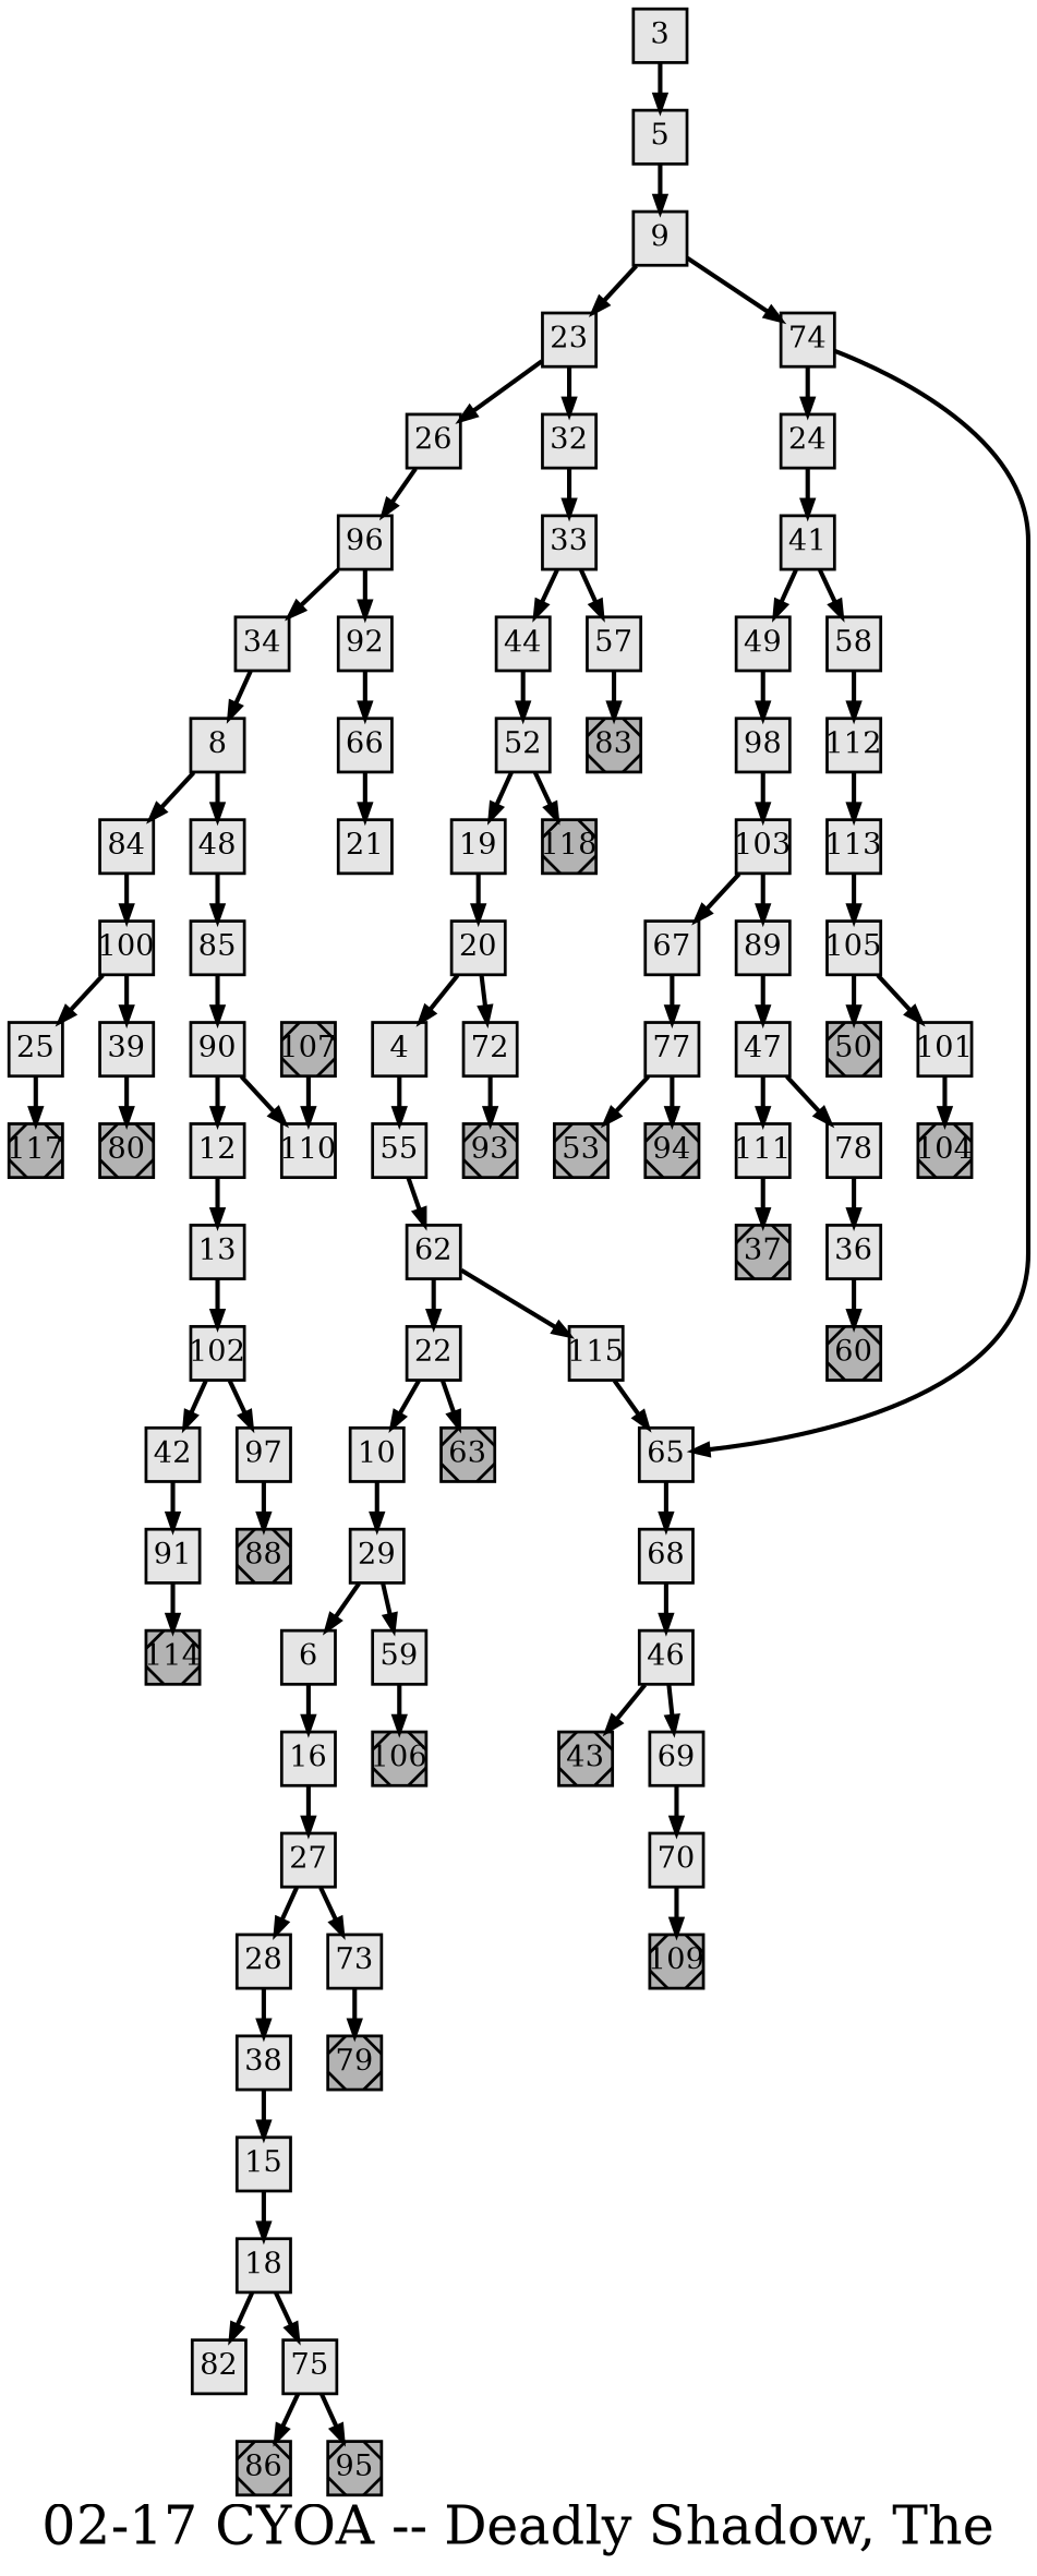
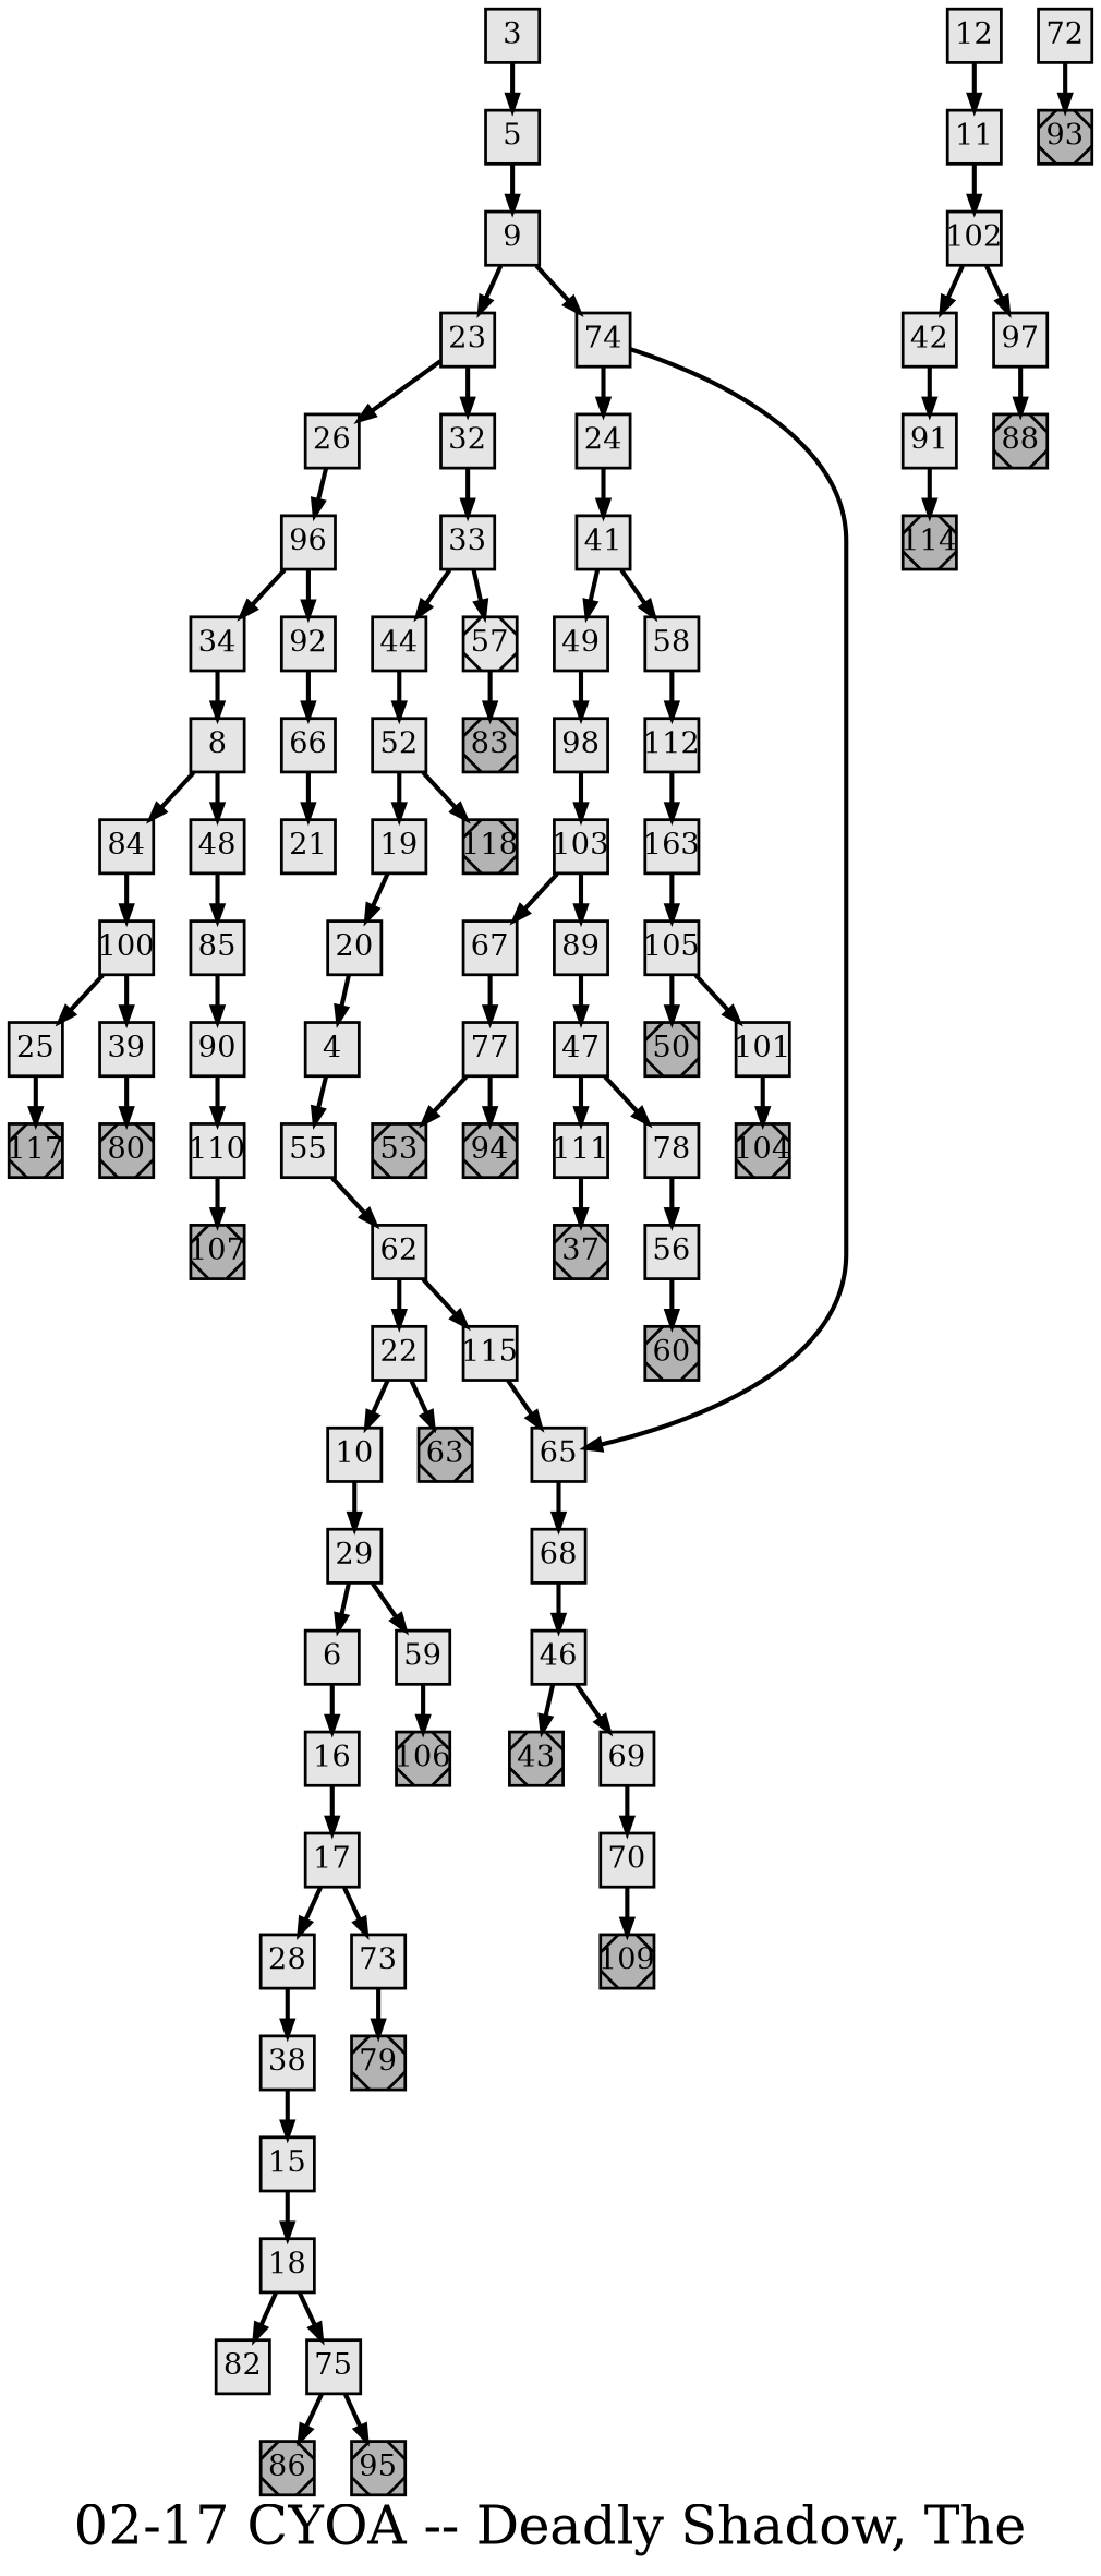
  digraph {
    fontsize=36
    label="02-17 CYOA -- Deadly Shadow, The"
    nodesep=0.35
    ordering=out
    rankdir=TB
    ranksep=0.45
    node [fillcolor=grey90 fixedsize=true fontsize=20 labelfloat=true margin="0,0" penwidth=2 regular=true shape=rect style=filled]
    edge [fontsize=12 labelfloat=true penwidth=3]
    3
    5
    9
    23
    74
    55
    62
    4
    22
    115
    26
    32
    24
    65
    6
    16
-   17 [label=27]
+   17
    28
    73
    8
    84
    48
    100
    85
    25
    39
    90
    96
    33
    41
    68
    10
    29
    59
    106 [fillcolor=grey70 shape=Msquare]
    12
-   13
+   13 [label=11]
    102
    42
    97
    n41 [label=91]
    88 [fillcolor=grey70 shape=Msquare]
    15
    18
    82
    75
    86 [fillcolor=grey70 shape=Msquare]
    95 [fillcolor=grey70 shape=Msquare]
    38
    79 [fillcolor=grey70 shape=Msquare]
    19
    20
    72
    93 [fillcolor=grey70 shape=Msquare]
    63 [fillcolor=grey70 shape=Msquare]
    34
    92
    44
-   57
+   57 [shape=Msquare]
    49
    58
    98
    112
    117 [fillcolor=grey70 shape=Msquare]
    66
    114 [fillcolor=grey70 shape=Msquare]
    52
    83 [fillcolor=grey70 shape=Msquare]
    118 [fillcolor=grey70 shape=Msquare]
    37 [fillcolor=grey70 shape=Msquare]
    80 [fillcolor=grey70 shape=Msquare]
    103
-   113
+   113 [label=163]
    43 [fillcolor=grey70 shape=Msquare]
    46
    69
    70
    109 [fillcolor=grey70 shape=Msquare]
    47
    111
    78
-   56 [label=36]
+   56
    60 [fillcolor=grey70 shape=Msquare]
    110
    67
    89
    50 [fillcolor=grey70 shape=Msquare]
    53 [fillcolor=grey70 shape=Msquare]
    105
    21
    77
    94 [fillcolor=grey70 shape=Msquare]
    107 [fillcolor=grey70 shape=Msquare]
    104 [fillcolor=grey70 shape=Msquare]
    101
    3 -> 5
    5 -> 9
    9 -> 23
    9 -> 74
    23 -> 26
    23 -> 32
    74 -> 24
    74 -> 65
    55 -> 62
    62 -> 22
    62 -> 115
    4 -> 55
    22 -> 10
    22 -> 63
    115 -> 65
    26 -> 96
    32 -> 33
    24 -> 41
    65 -> 68
    6 -> 16
    16 -> 17
    17 -> 28
    17 -> 73
    28 -> 38
    73 -> 79
    8 -> 84
    8 -> 48
    84 -> 100
    48 -> 85
    100 -> 25
    100 -> 39
    85 -> 90
    25 -> 117
    39 -> 80
-   90 -> 12
    90 -> 110
    96 -> 34
    96 -> 92
    33 -> 44
    33 -> 57
    41 -> 49
    41 -> 58
    68 -> 46
    10 -> 29
    29 -> 6
    29 -> 59
    59 -> 106
    12 -> 13
    13 -> 102
    102 -> 42
    102 -> 97
    42 -> n41
    97 -> 88
    n41 -> 114
    15 -> 18
    18 -> 82
    18 -> 75
    75 -> 86
    75 -> 95
    38 -> 15
    19 -> 20
    20 -> 4
-   20 -> 72
    72 -> 93
    34 -> 8
    92 -> 66
    44 -> 52
    57 -> 83
    49 -> 98
    58 -> 112
    98 -> 103
    112 -> 113
    66 -> 21
    52 -> 19
    52 -> 118
    103 -> 67
    103 -> 89
    113 -> 105
    46 -> 43
    46 -> 69
    69 -> 70
    70 -> 109
    47 -> 111
    47 -> 78
    111 -> 37
    78 -> 56
    56 -> 60
-   107 -> 110
+   110 -> 107
    67 -> 77
    89 -> 47
    105 -> 50
    105 -> 101
    77 -> 53
    77 -> 94
    101 -> 104
  }
